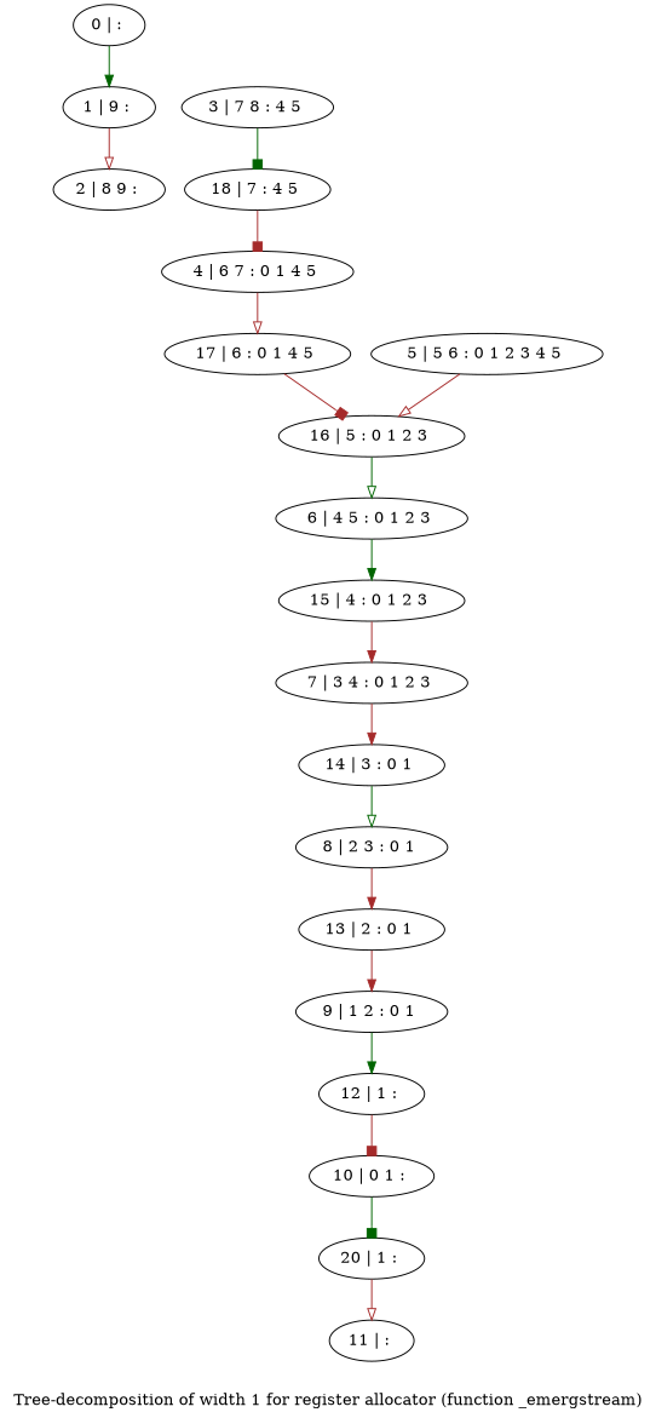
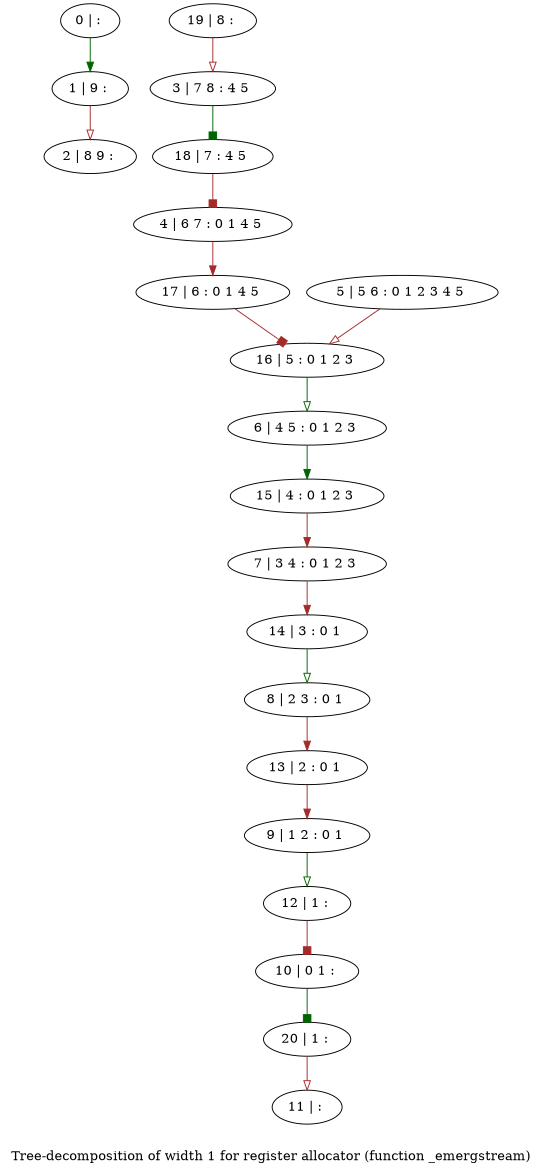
  digraph {
    label="Tree-decomposition of width 1 for register allocator (function _emergstream)"
    edge [arrowhead=normal color=brown]
    n1 [label="0 | : "]
    n2 [label="1 | 9 : "]
    n3 [label="2 | 8 9 : "]
+   n4 [label="19 | 8 : "]
    n5 [label="3 | 7 8 : 4 5 "]
    n6 [label="18 | 7 : 4 5 "]
    n7 [label="4 | 6 7 : 0 1 4 5 "]
    n8 [label="17 | 6 : 0 1 4 5 "]
    n9 [label="16 | 5 : 0 1 2 3 "]
    n10 [label="5 | 5 6 : 0 1 2 3 4 5 "]
    n11 [label="6 | 4 5 : 0 1 2 3 "]
    n12 [label="15 | 4 : 0 1 2 3 "]
    n13 [label="7 | 3 4 : 0 1 2 3 "]
    n14 [label="14 | 3 : 0 1 "]
    n15 [label="8 | 2 3 : 0 1 "]
    n16 [label="13 | 2 : 0 1 "]
    n17 [label="9 | 1 2 : 0 1 "]
    n18 [label="12 | 1 : "]
    n19 [label="10 | 0 1 : "]
    n20 [label="20 | 1 : "]
    n21 [label="11 | : "]
    n1 -> n2 [color=darkgreen]
    n2 -> n3 [arrowhead=onormal]
+   n4 -> n5 [arrowhead=onormal]
    n5 -> n6 [arrowhead=box color=darkgreen]
    n6 -> n7 [arrowhead=box]
-   n7 -> n8 [arrowhead=onormal]
+   n7 -> n8
    n8 -> n9 [arrowhead=box]
    n9 -> n11 [arrowhead=onormal color=darkgreen]
    n10 -> n9 [arrowhead=onormal]
    n11 -> n12 [color=darkgreen]
    n12 -> n13
    n13 -> n14
    n14 -> n15 [arrowhead=onormal color=darkgreen]
    n15 -> n16
    n16 -> n17
-   n17 -> n18 [color=darkgreen]
+   n17 -> n18 [arrowhead=onormal color=darkgreen]
    n18 -> n19 [arrowhead=box]
    n19 -> n20 [arrowhead=box color=darkgreen]
    n20 -> n21 [arrowhead=onormal]
  }
